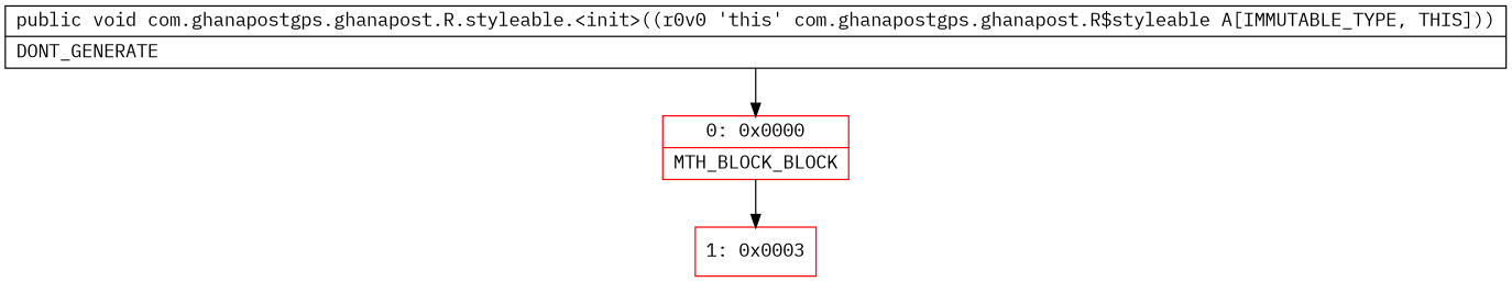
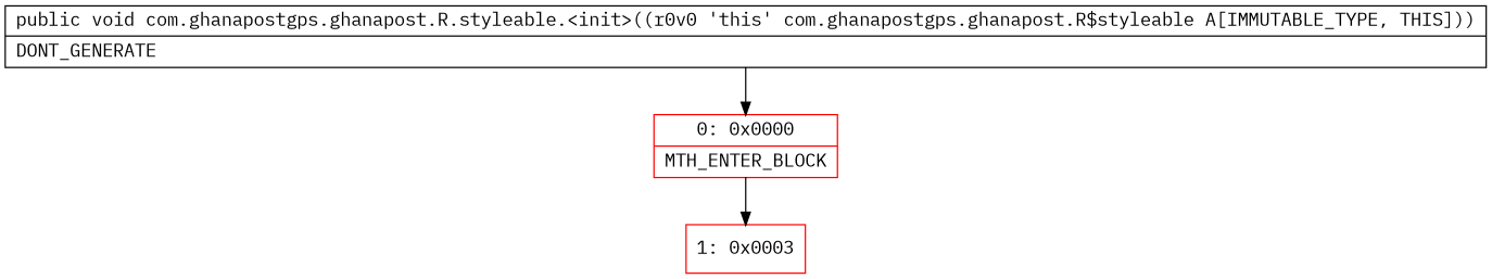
  digraph {
    fontname="IBM Plex Mono"
    node [color=red shape=record fontname="IBM Plex Mono"]
    edge [fontname="IBM Plex Mono"]
-   n1 [label="{0\:\ 0x0000|MTH_BLOCK_BLOCK\l}"]
+   n1 [label="{0\:\ 0x0000|MTH_ENTER_BLOCK\l}"]
    n2 [label="{1\:\ 0x0003}"]
    n3 [label="{public void com.ghanapostgps.ghanapost.R.styleable.\<init\>((r0v0 'this' com.ghanapostgps.ghanapost.R$styleable A[IMMUTABLE_TYPE, THIS]))  | DONT_GENERATE\l}" color=""]
    subgraph cluster_1 {
      label="R(0)"
    }
    n1 -> n2
    n3 -> n1
  }
